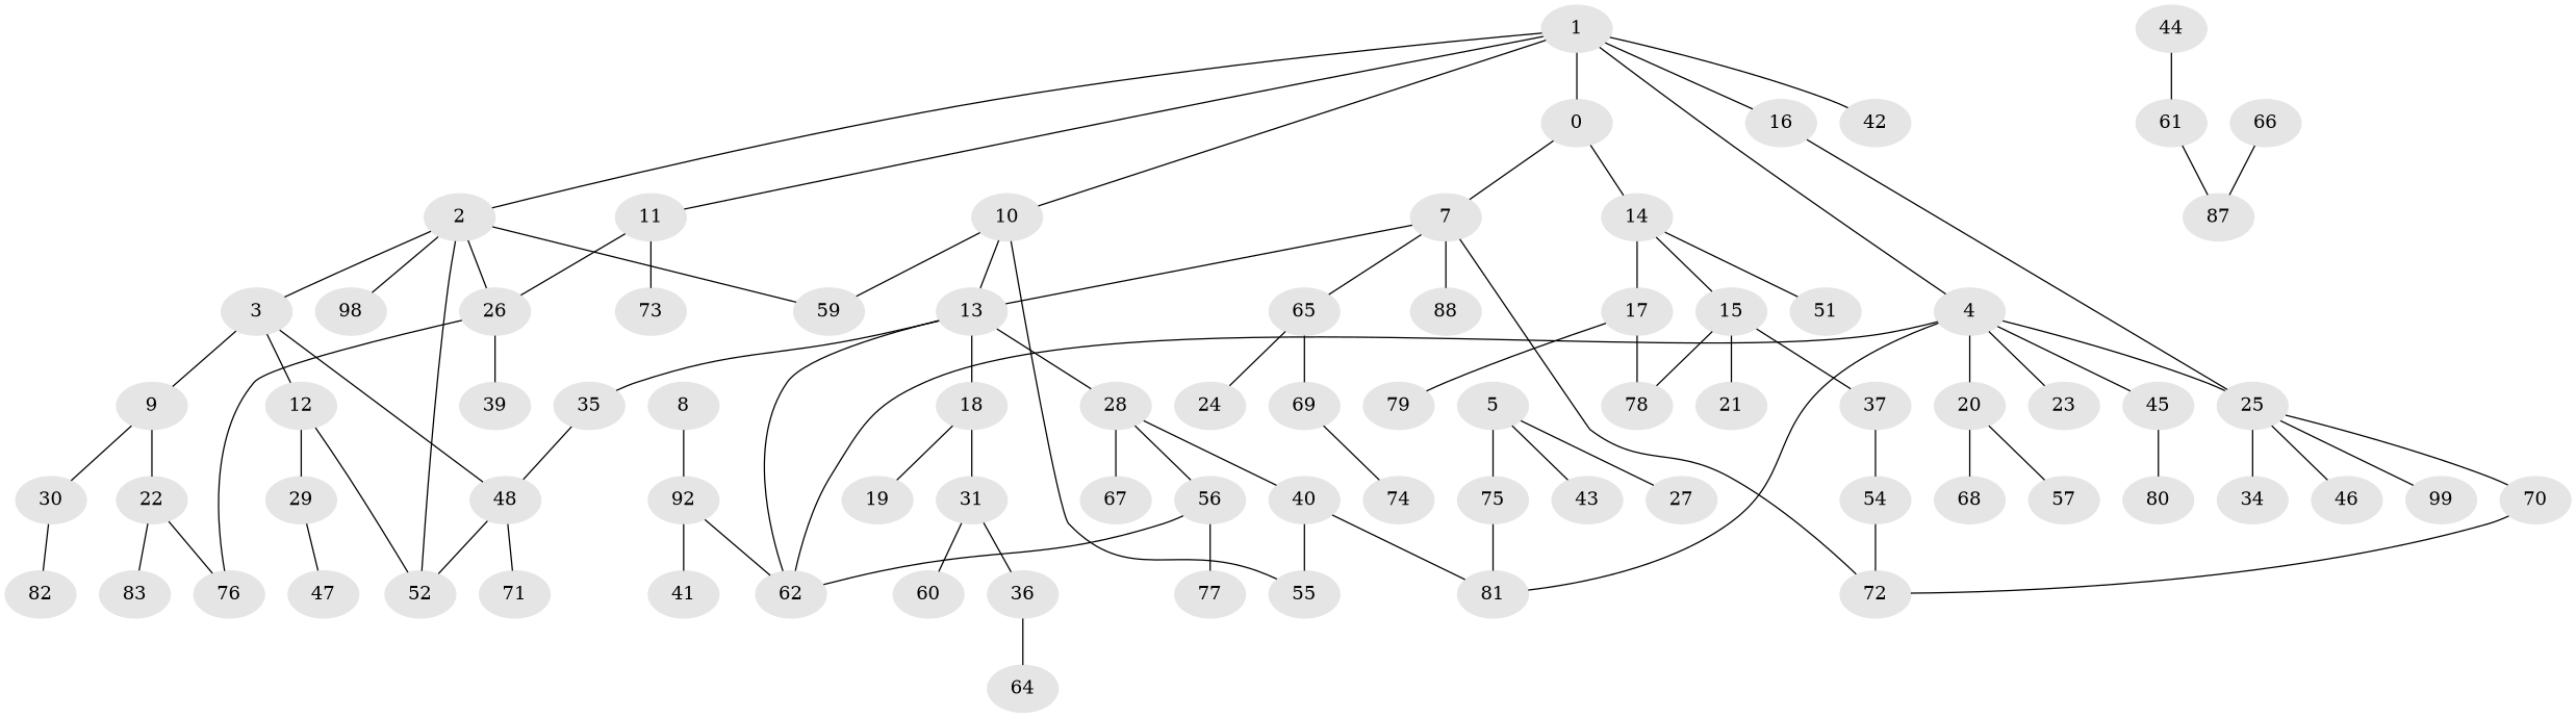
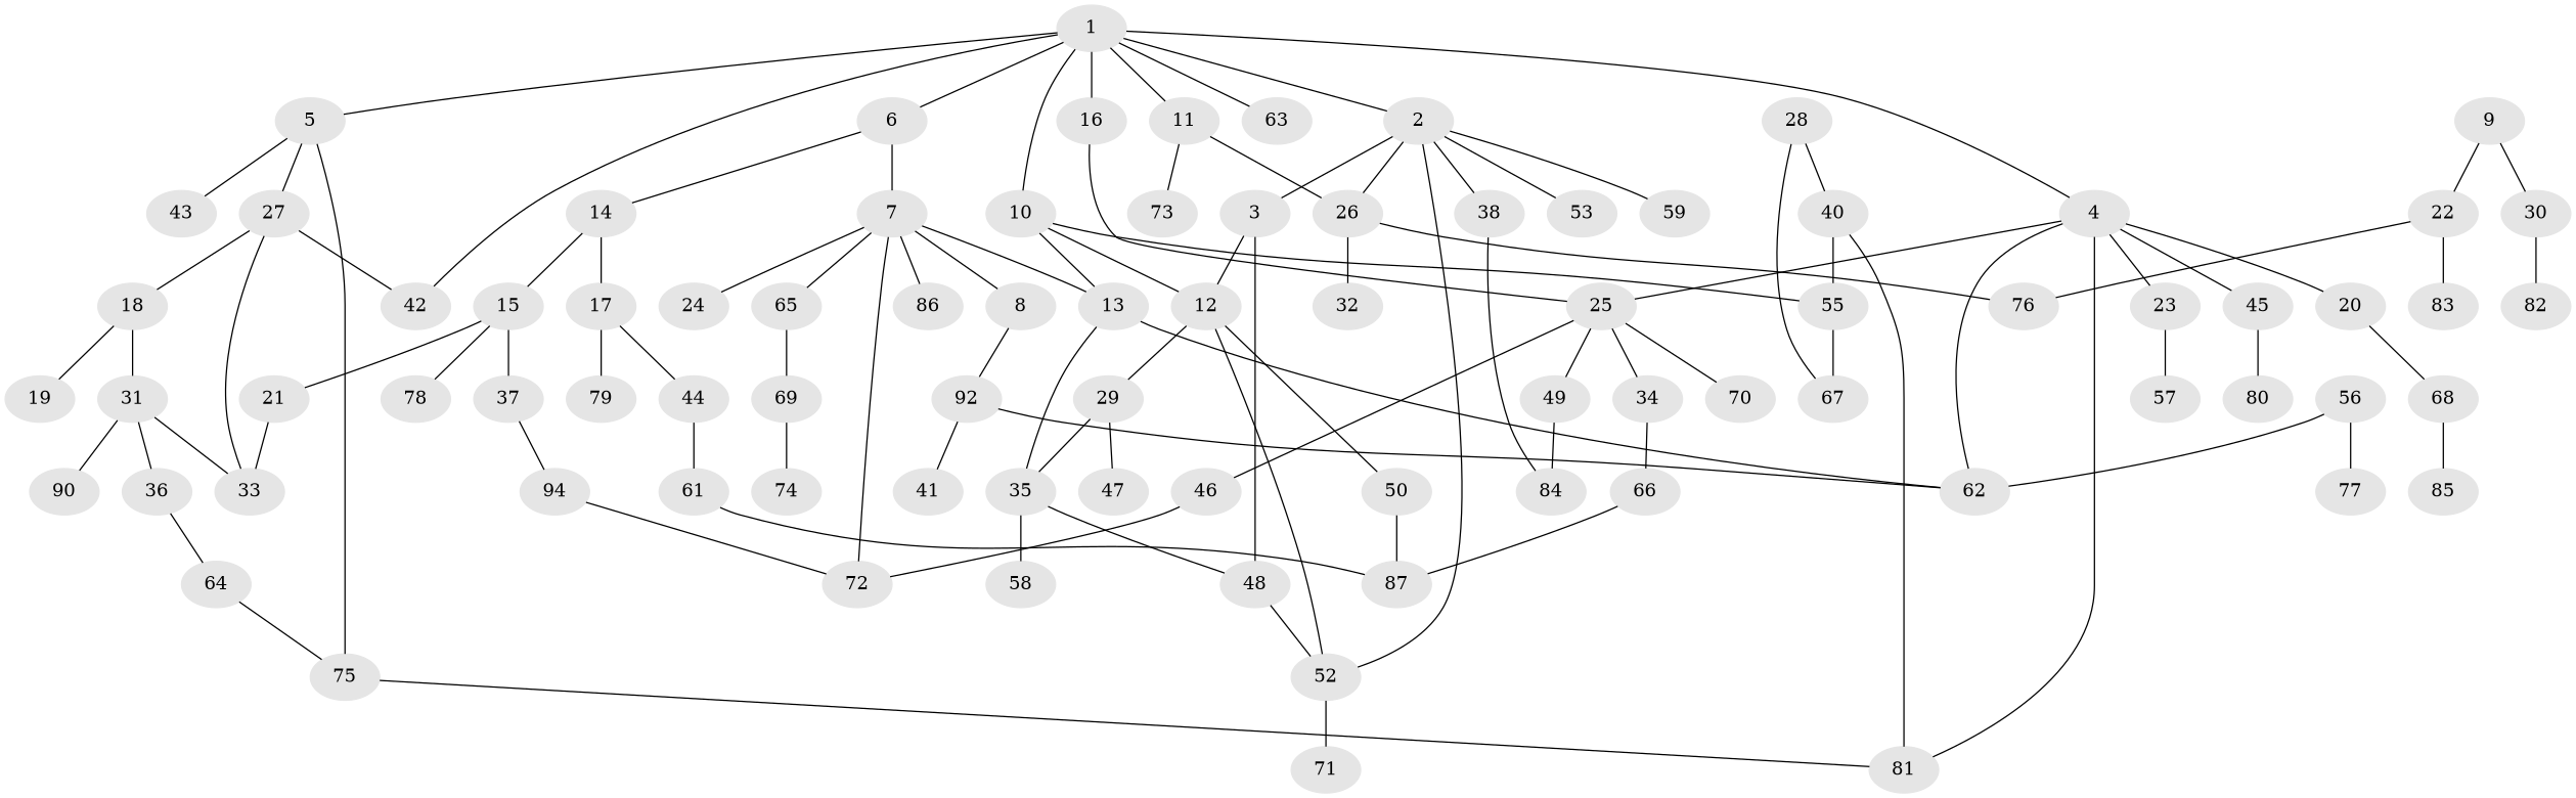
  graph {
    node [color=gray90 style=filled]
    1
    2
    4
    5
-   6 [label=0]
+   6
    10
    11
    16
    42
+   63
    3
    26
-   38 [label=98]
+   38
    52
+   53
    59
    20
    23
    25
    45
    62
    81
    27
    43
    75
    7
    14
    12
    13
    55
    73
    9
    48
    76
-   39
+   39 [label=32]
+   84
    22
    30
    29
+   50
    71
    68
    57
    34
    46
-   49 [label=99]
+   49
    70
    80
+   33
    8
    24
    65
    72
-   86 [label=88]
+   86
    15
    17
-   51
    n58 [label=92]
    18
    28
    35
    69
    41
    83
    82
    67
    47
    87
    19
    31
    40
    56
+   58
    21
    37
    78
    44
    79
-   54
+   54 [label=94]
    61
    36
-   60
+   60 [label=90]
+   85
    66
    77
    64
    74
    1 -- 2
    1 -- 4
+   1 -- 5
    1 -- 6
    1 -- 10
    1 -- 11
    1 -- 16
    1 -- 42
+   1 -- 63
    2 -- 3
    2 -- 26
    2 -- 38
    2 -- 52
+   2 -- 53
    2 -- 59
    4 -- 20
    4 -- 23
    4 -- 25
    4 -- 45
    4 -- 62
    4 -- 81
    5 -- 27
    5 -- 43
    5 -- 75
    6 -- 7
    6 -- 14
-   10 -- 59
+   10 -- 12
    10 -- 13
    10 -- 55
    11 -- 26
    11 -- 73
    16 -- 25
    3 -- 12
-   3 -- 9
    3 -- 48
    26 -- 76
    26 -- 39
+   38 -- 84
    20 -- 68
-   20 -- 57
+   23 -- 57
    25 -- 34
    25 -- 46
    25 -- 49
    25 -- 70
    45 -- 80
+   27 -- 42
+   27 -- 33
    75 -- 81
    7 -- 13
-   65 -- 24
+   7 -- 8
+   7 -- 24
    7 -- 65
    7 -- 72
    7 -- 86
    14 -- 15
    14 -- 17
-   14 -- 51
    12 -- 52
    12 -- 29
+   12 -- 50
    13 -- 62
-   13 -- 18
-   13 -- 28
+   27 -- 18
    13 -- 35
+   55 -- 67
    9 -- 22
    9 -- 30
    48 -- 52
-   48 -- 71
+   52 -- 71
    22 -- 76
    22 -- 83
    30 -- 82
+   29 -- 35
    29 -- 47
-   70 -- 72
+   50 -- 87
+   68 -- 85
+   34 -- 66
+   46 -- 72
+   49 -- 84
    8 -- n58
    65 -- 69
    15 -- 21
    15 -- 37
    15 -- 78
-   17 -- 78
+   17 -- 44
    17 -- 79
    n58 -- 62
    n58 -- 41
    18 -- 19
    18 -- 31
    28 -- 67
    28 -- 40
-   28 -- 56
    35 -- 48
+   35 -- 58
    69 -- 74
+   31 -- 33
    31 -- 36
    31 -- 60
    40 -- 81
    40 -- 55
    56 -- 62
    56 -- 77
+   21 -- 33
    37 -- 54
    44 -- 61
    54 -- 72
    61 -- 87
    36 -- 64
    66 -- 87
+   64 -- 75
  }
